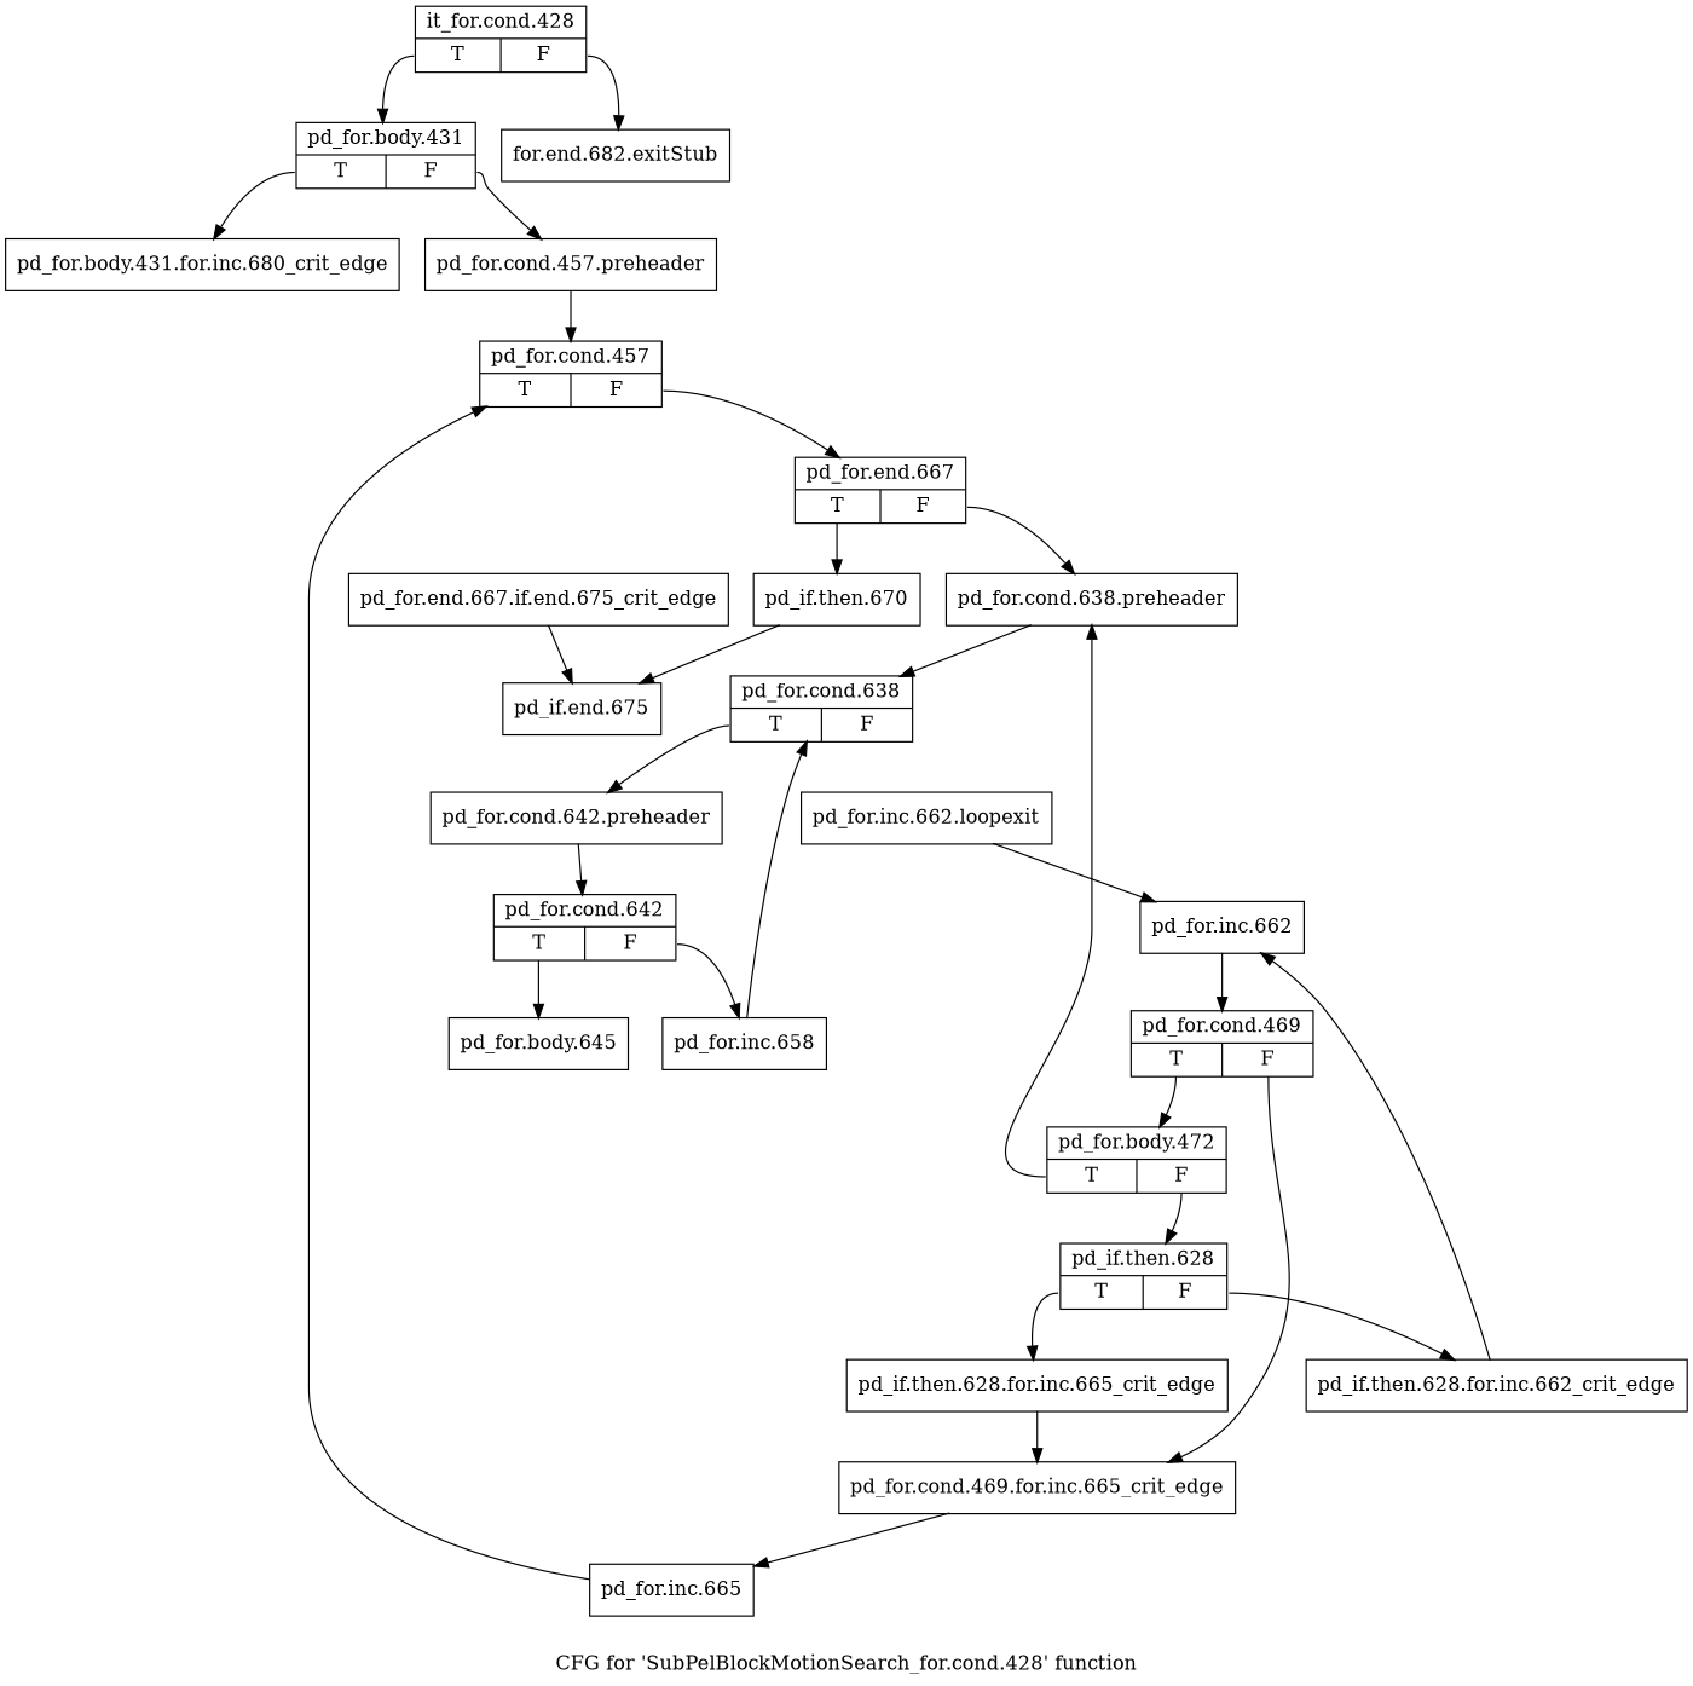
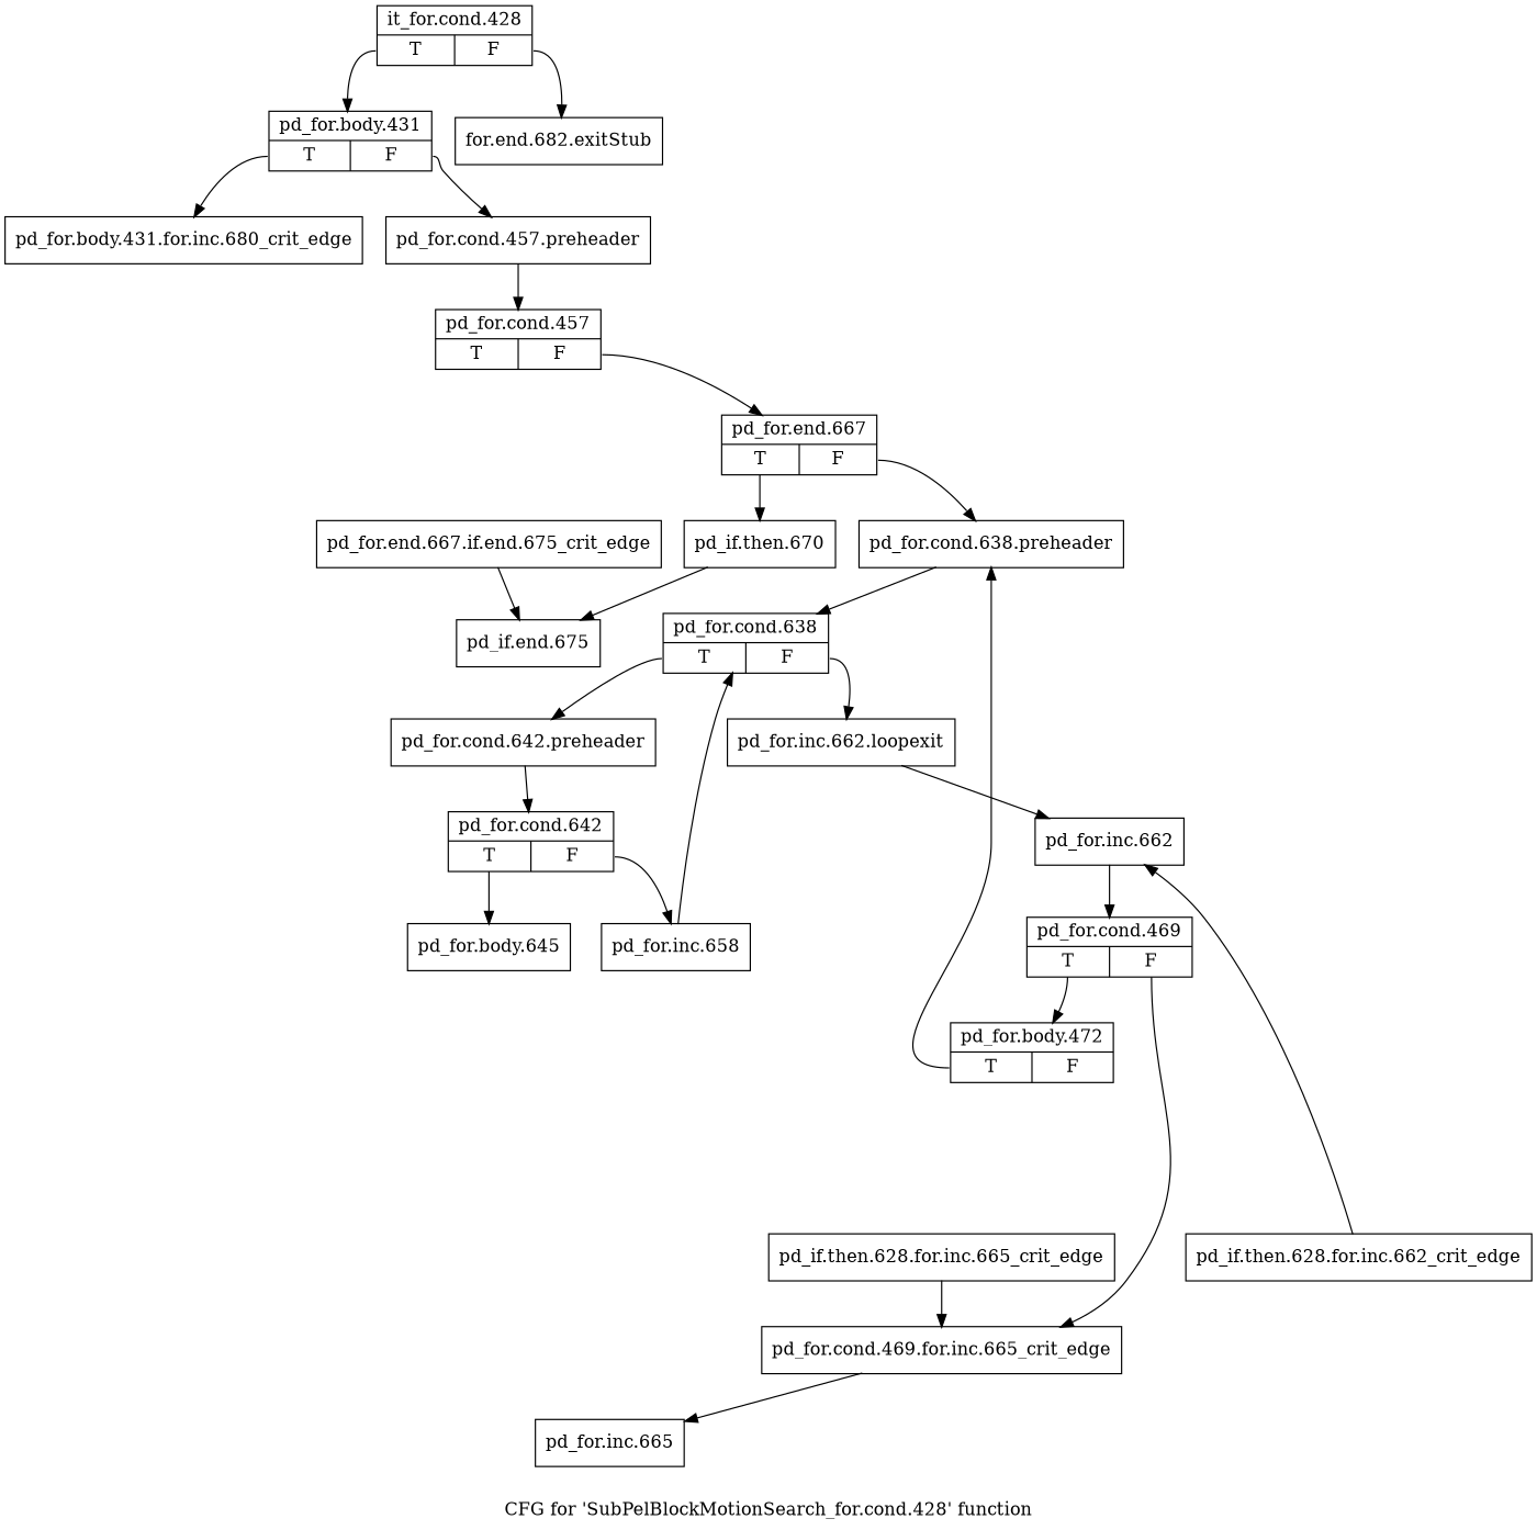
  digraph {
    label="CFG for 'SubPelBlockMotionSearch_for.cond.428' function"
    node [shape=record]
    n1 [label="{it_for.cond.428|{<s0>T|<s1>F}}"]
    n2 [label="{for.end.682.exitStub}"]
    n3 [label="{pd_for.body.431|{<s0>T|<s1>F}}"]
    n4 [label="{pd_for.body.431.for.inc.680_crit_edge}"]
    n5 [label="{pd_for.cond.457.preheader}"]
    n6 [label="{pd_for.cond.457|{<s0>T|<s1>F}}"]
    n7 [label="{pd_for.end.667|{<s0>T|<s1>F}}"]
    n8 [label="{pd_if.then.670}"]
    n9 [label="{pd_for.cond.638.preheader}"]
    n10 [label="{pd_for.cond.469|{<s0>T|<s1>F}}"]
    n11 [label="{pd_for.body.472|{<s0>T|<s1>F}}"]
    n12 [label="{pd_for.cond.469.for.inc.665_crit_edge}"]
    n13 [label="{pd_if.end.675}"]
    n14 [label="{pd_for.end.667.if.end.675_crit_edge}"]
-   n15 [label="{pd_if.then.628|{<s0>T|<s1>F}}"]
    n16 [label="{pd_for.inc.665}"]
    n17 [label="{pd_for.cond.638|{<s0>T|<s1>F}}"]
    n18 [label="{pd_if.then.628.for.inc.665_crit_edge}"]
    n19 [label="{pd_if.then.628.for.inc.662_crit_edge}"]
    n20 [label="{pd_for.cond.642.preheader}"]
    n21 [label="{pd_for.inc.662.loopexit}"]
    n22 [label="{pd_for.inc.662}"]
    n23 [label="{pd_for.cond.642|{<s0>T|<s1>F}}"]
    n24 [label="{pd_for.body.645}"]
    n25 [label="{pd_for.inc.658}"]
    n1 -> n2 [tailport=s1]
    n1 -> n3 [tailport=s0]
    n3 -> n4 [tailport=s0]
    n3 -> n5 [tailport=s1]
    n5 -> n6
    n6 -> n7 [tailport=s1]
    n7 -> n8 [tailport=s0]
    n7 -> n9 [tailport=s1]
    n8 -> n13
    n9 -> n17
    n10 -> n11 [tailport=s0]
    n10 -> n12 [tailport=s1]
    n11 -> n9 [tailport=s0]
-   n11 -> n15 [tailport=s1]
    n12 -> n16
    n14 -> n13
-   n15 -> n18 [tailport=s0]
-   n15 -> n19 [tailport=s1]
-   n16 -> n6
    n17 -> n20 [tailport=s0]
+   n17 -> n21 [tailport=s1]
    n18 -> n12
    n19 -> n22
    n20 -> n23
    n21 -> n22
    n22 -> n10
    n23 -> n24 [tailport=s0]
    n23 -> n25 [tailport=s1]
    n25 -> n17
  }
